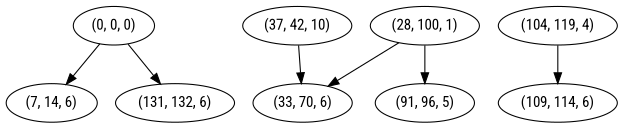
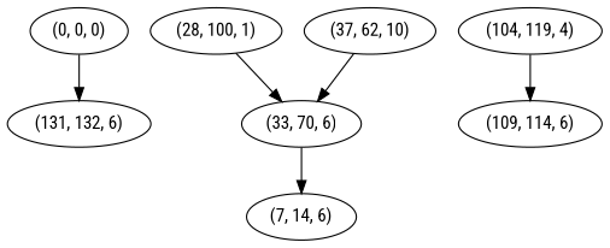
  digraph {
    fontname="Roboto Condensed"
    node [fontname="Roboto Condensed"]
    edge [fontname="Roboto Condensed"]
    "(0, 0, 0)"
    "(7, 14, 6)"
    n3 [label="(131, 132, 6)"]
    "(28, 100, 1)"
    "(33, 70, 6)"
-   "(91, 96, 5)"
    "(104, 119, 4)"
    "(109, 114, 6)"
-   "(37, 62, 10)" [label="(37, 42, 10)"]
-   "(0, 0, 0)" -> "(7, 14, 6)"
+   "(37, 62, 10)"
+   "(33, 70, 6)" -> "(7, 14, 6)"
    "(0, 0, 0)" -> n3
    "(28, 100, 1)" -> "(33, 70, 6)"
-   "(28, 100, 1)" -> "(91, 96, 5)"
    "(104, 119, 4)" -> "(109, 114, 6)"
    "(37, 62, 10)" -> "(33, 70, 6)"
  }
